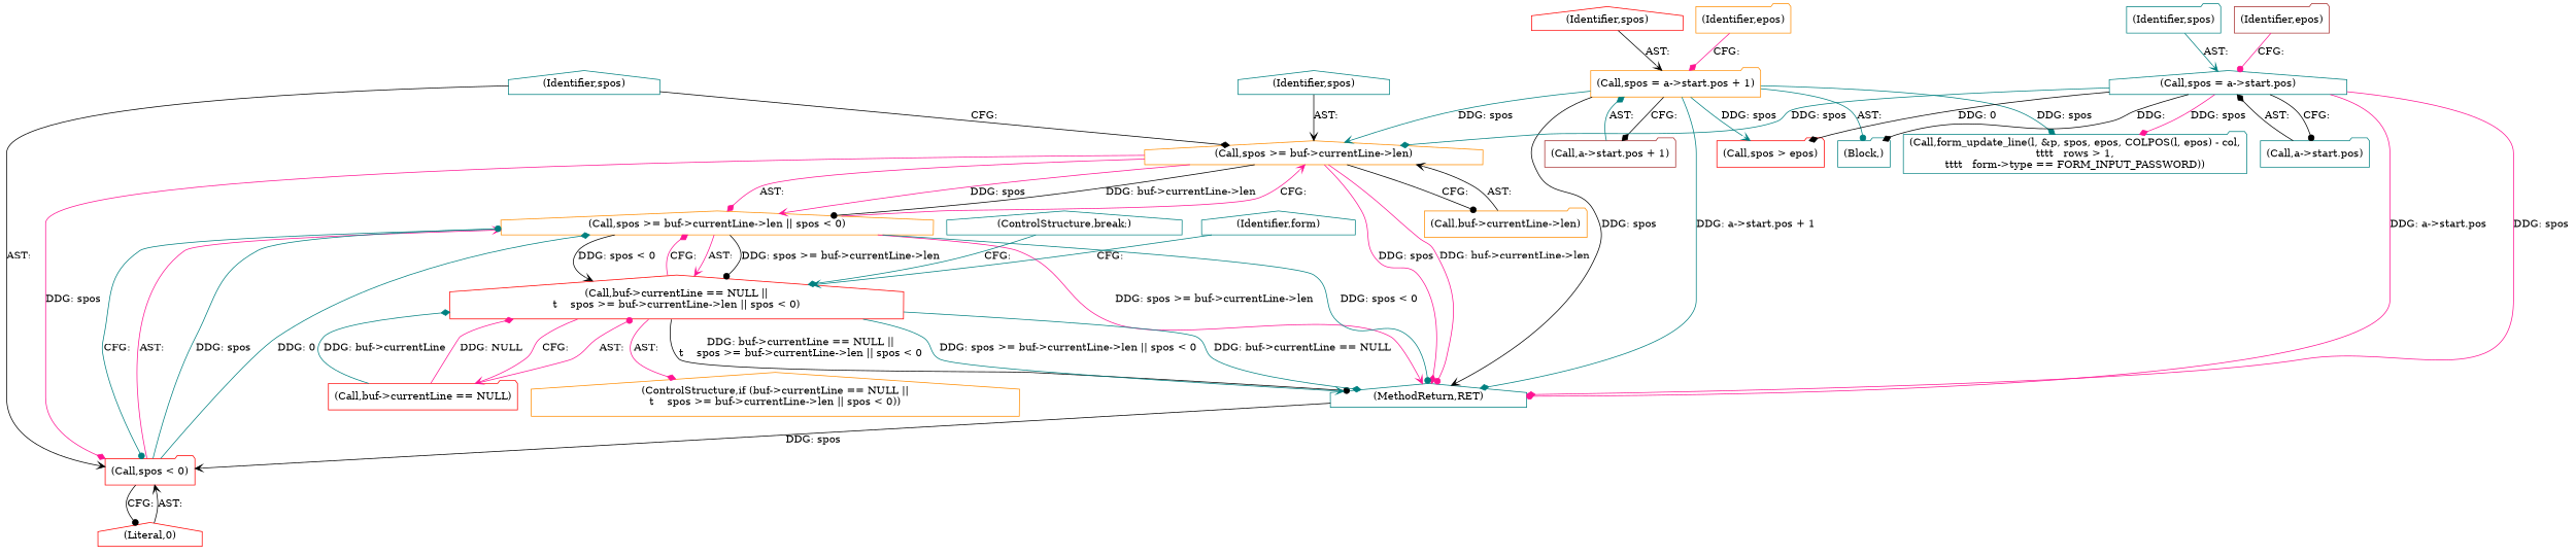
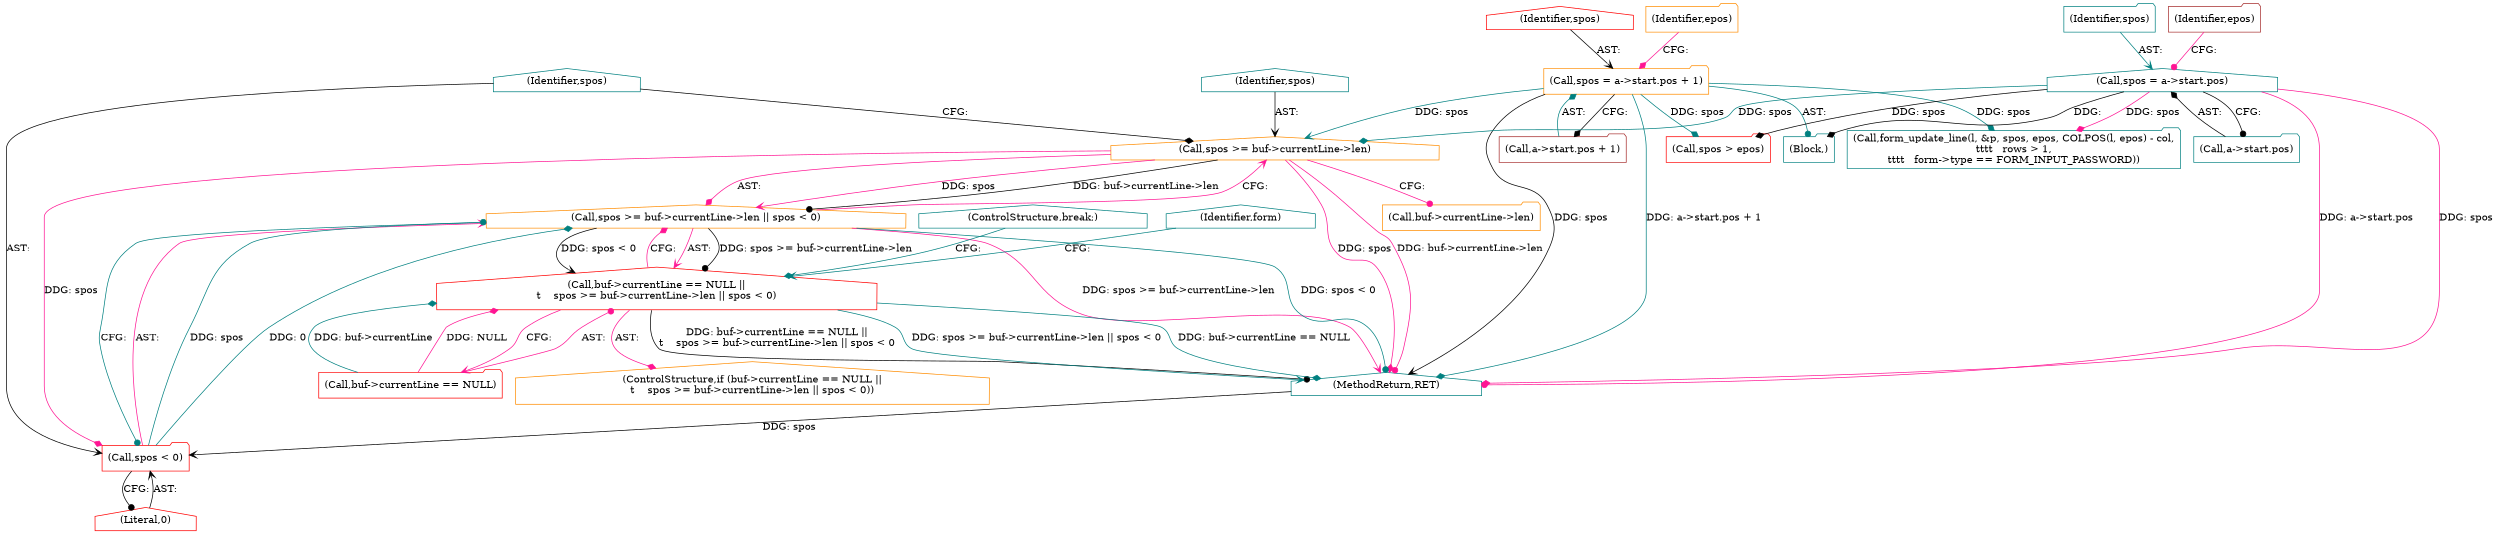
  digraph {
    node [color=teal shape=house]
    edge [arrowhead=diamond color=deeppink]
    n1 [color=darkorange label="(Call,spos >= buf->currentLine->len)"]
    n2 [color=darkorange label="(Call,spos >= buf->currentLine->len || spos < 0)"]
    n3 [color=red label="(Call,spos < 0)" shape=folder]
    n4 [label="(MethodReturn,RET)"]
    n5 [color=darkorange label="(Call,buf->currentLine->len)" shape=folder]
    n6 [color=red label="(Call,buf->currentLine == NULL ||\n\t    spos >= buf->currentLine->len || spos < 0)"]
    n7 [color=red label="(Literal,0)"]
    n8 [color=darkorange label="(Call,spos = a->start.pos + 1)" shape=folder]
    n9 [color=brown label="(Call,a->start.pos + 1)" shape=folder]
    n10 [label="(Block,)" shape=folder]
    n11 [label="(Call,form_update_line(l, &p, spos, epos, COLPOS(l, epos) - col,\n\t\t\t\t   rows > 1,\n\t\t\t\t   form->type == FORM_INPUT_PASSWORD))" shape=folder]
    n12 [color=red label="(Call,spos > epos)" shape=folder]
    n13 [label="(Call,spos = a->start.pos)"]
    n14 [label="(Call,a->start.pos)" shape=folder]
    n15 [color=red label="(Call,buf->currentLine == NULL)" shape=folder]
    n16 [color=darkorange label="(ControlStructure,if (buf->currentLine == NULL ||\n\t    spos >= buf->currentLine->len || spos < 0))"]
    n17 [label="(ControlStructure,break;)"]
    n18 [label="(Identifier,form)"]
    n19 [color=red label="(Identifier,spos)"]
    n20 [label="(Identifier,spos)" shape=folder]
    n21 [color=darkorange label="(Identifier,epos)" shape=folder]
    n22 [label="(Identifier,spos)"]
    n23 [label="(Identifier,spos)"]
    n24 [color=brown label="(Identifier,epos)" shape=folder]
    n1 -> n2 [label="AST: "]
    n1 -> n2 [arrowhead=vee label="DDG: spos"]
    n1 -> n2 [arrowhead=dot color=black label="DDG: buf->currentLine->len"]
    n1 -> n3 [label="DDG: spos"]
    n1 -> n4 [label="DDG: spos"]
    n1 -> n4 [arrowhead=dot label="DDG: buf->currentLine->len"]
-   n1 -> n5 [arrowhead=dot color=black label="CFG: "]
+   n1 -> n5 [arrowhead=dot label="CFG: "]
    n2 -> n1 [arrowhead=vee label="CFG: "]
    n2 -> n3 [arrowhead=dot color=teal label="CFG: "]
    n2 -> n4 [arrowhead=vee label="DDG: spos >= buf->currentLine->len"]
    n2 -> n4 [arrowhead=dot color=teal label="DDG: spos < 0"]
    n2 -> n6 [arrowhead=vee label="AST: "]
    n2 -> n6 [arrowhead=dot color=black label="DDG: spos >= buf->currentLine->len"]
    n2 -> n6 [arrowhead=vee color=black label="DDG: spos < 0"]
    n3 -> n2 [arrowhead=vee label="AST: "]
    n3 -> n2 [arrowhead=dot color=teal label="DDG: spos"]
    n3 -> n2 [color=teal label="DDG: 0"]
    n3 -> n7 [arrowhead=dot color=black label="CFG: "]
    n4 -> n3 [arrowhead=vee color=black label="DDG: spos"]
-   n5 -> n1 [arrowhead=vee color=black label="AST: "]
    n6 -> n2 [label="CFG: "]
    n6 -> n4 [arrowhead=dot color=black label="DDG: buf->currentLine == NULL ||\n\t    spos >= buf->currentLine->len || spos < 0"]
    n6 -> n4 [arrowhead=vee color=teal label="DDG: spos >= buf->currentLine->len || spos < 0"]
    n6 -> n4 [color=teal label="DDG: buf->currentLine == NULL"]
    n6 -> n15 [arrowhead=vee label="CFG: "]
    n6 -> n16 [label="AST: "]
    n7 -> n3 [arrowhead=vee color=black label="AST: "]
    n8 -> n1 [arrowhead=vee color=teal label="DDG: spos"]
    n8 -> n4 [arrowhead=vee color=black label="DDG: spos"]
    n8 -> n4 [color=teal label="DDG: a->start.pos + 1"]
    n8 -> n9 [color=black label="CFG: "]
    n8 -> n10 [arrowhead=dot color=teal label="AST: "]
    n8 -> n11 [color=teal label="DDG: spos"]
-   n8 -> n12 [arrowhead=vee color=teal label="DDG: spos"]
+   n8 -> n12 [color=teal label="DDG: spos"]
    n9 -> n8 [color=teal label="AST: "]
    n13 -> n1 [color=teal label="DDG: spos"]
    n13 -> n4 [arrowhead=dot label="DDG: a->start.pos"]
    n13 -> n4 [label="DDG: spos"]
    n13 -> n10 [color=black label="DDG: "]
    n13 -> n11 [label="DDG: spos"]
-   n13 -> n12 [color=black label="DDG: 0"]
+   n13 -> n12 [color=black label="DDG: spos"]
    n13 -> n14 [arrowhead=dot color=black label="CFG: "]
    n14 -> n13 [color=black label="AST: "]
    n15 -> n6 [arrowhead=dot label="AST: "]
    n15 -> n6 [color=teal label="DDG: buf->currentLine"]
    n15 -> n6 [label="DDG: NULL"]
    n17 -> n6 [color=teal label="CFG: "]
    n18 -> n6 [arrowhead=vee color=teal label="CFG: "]
    n19 -> n8 [arrowhead=vee color=black label="AST: "]
    n20 -> n13 [arrowhead=vee color=teal label="AST: "]
    n21 -> n8 [label="CFG: "]
    n22 -> n1 [arrowhead=vee color=black label="AST: "]
    n23 -> n1 [color=black label="CFG: "]
    n23 -> n3 [arrowhead=vee color=black label="AST: "]
    n24 -> n13 [arrowhead=dot label="CFG: "]
  }
